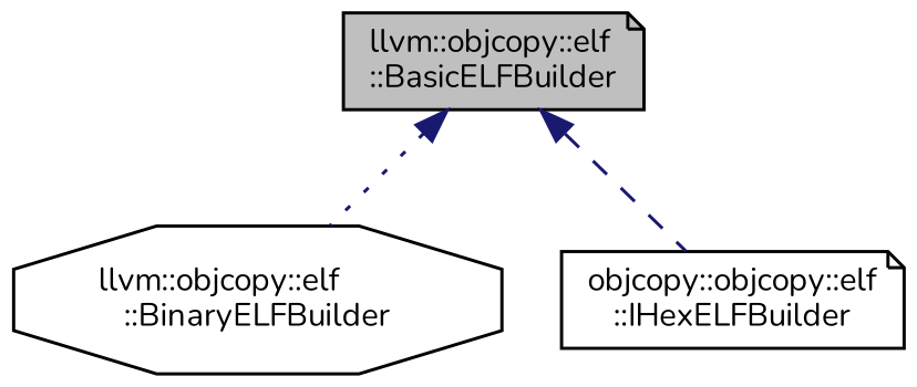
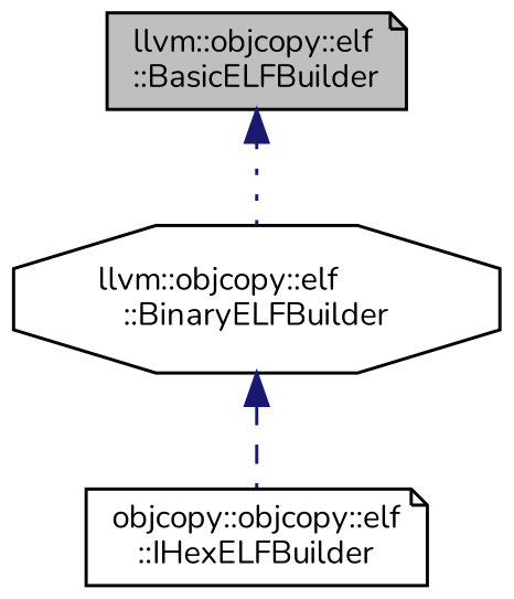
  digraph {
    fontname=Nunito
    node [color=black fontname=Nunito fontsize=10 shape=note]
    edge [color=midnightblue dir=back fontname=Nunito fontsize=10 labelfontname=Helvetica labelfontsize=10]
    n1 [fillcolor=grey75 fontcolor=black height=0.2 label="llvm::objcopy::elf\l::BasicELFBuilder" style=filled width=0.4]
    n2 [height=0.2 label="llvm::objcopy::elf\l::BinaryELFBuilder" shape=octagon width=0.4]
    n3 [height=0.2 label="objcopy::objcopy::elf\l::IHexELFBuilder" width=0.4]
    n1 -> n2 [style=dotted]
-   n1 -> n3 [style=dashed]
+   n2 -> n3 [style=dashed]
  }
